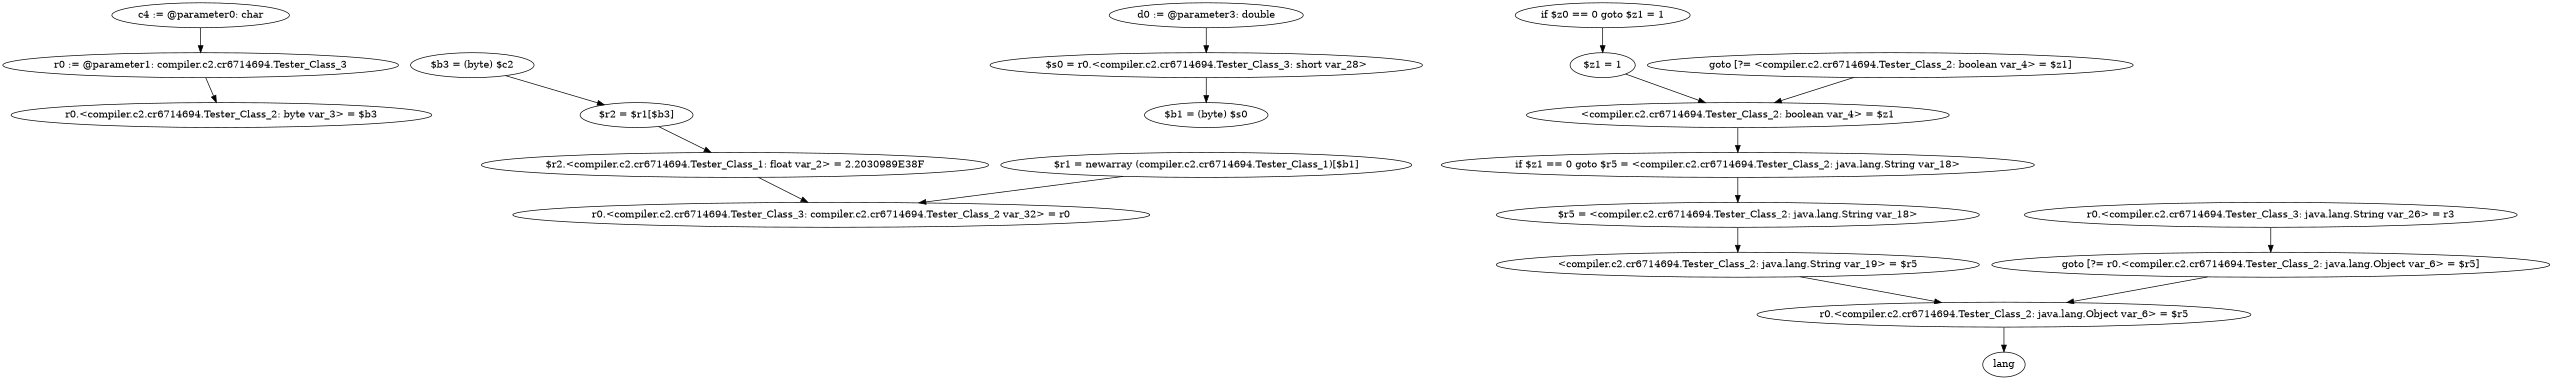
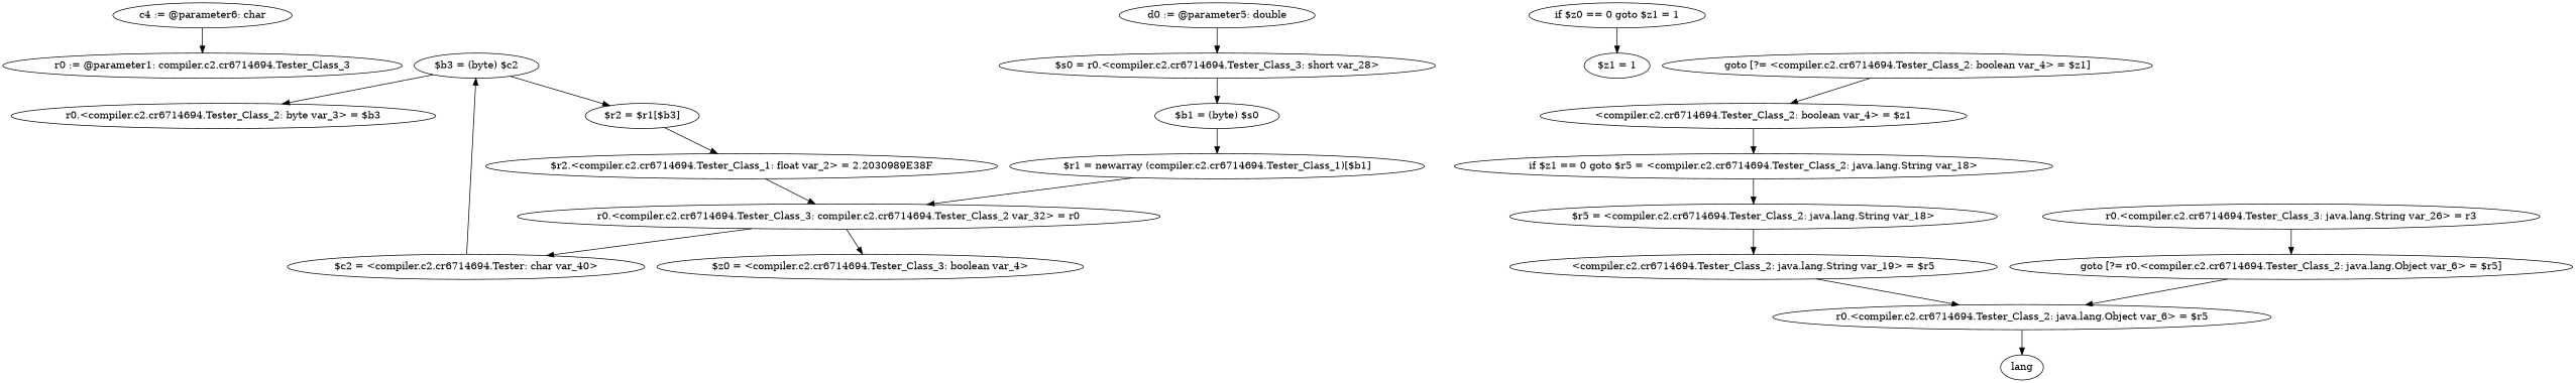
  digraph {
-   "c4 := @parameter0: char"
+   "c4 := @parameter0: char" [label="c4 := @parameter6: char"]
    "r0 := @parameter1: compiler.c2.cr6714694.Tester_Class_3"
-   "d0 := @parameter3: double"
+   "d0 := @parameter3: double" [label="d0 := @parameter5: double"]
    "$s0 = r0.<compiler.c2.cr6714694.Tester_Class_3: short var_28>"
    "$b1 = (byte) $s0"
    "$r1 = newarray (compiler.c2.cr6714694.Tester_Class_1)[$b1]"
    "r0.<compiler.c2.cr6714694.Tester_Class_3: compiler.c2.cr6714694.Tester_Class_2 var_32> = r0"
+   "$c2 = <compiler.c2.cr6714694.Tester: char var_40>"
+   "$z0 = <compiler.c2.cr6714694.Tester_Class_3: boolean var_4>"
    "$b3 = (byte) $c2"
    "r0.<compiler.c2.cr6714694.Tester_Class_2: byte var_3> = $b3"
    "$r2 = $r1[$b3]"
    "$r2.<compiler.c2.cr6714694.Tester_Class_1: float var_2> = 2.2030989E38F"
    "if $z0 == 0 goto $z1 = 1"
    "$z1 = 1"
    "<compiler.c2.cr6714694.Tester_Class_2: boolean var_4> = $z1"
    "goto [?= <compiler.c2.cr6714694.Tester_Class_2: boolean var_4> = $z1]"
    "if $z1 == 0 goto $r5 = <compiler.c2.cr6714694.Tester_Class_2: java.lang.String var_18>"
    "$r5 = <compiler.c2.cr6714694.Tester_Class_2: java.lang.String var_18>"
    "<compiler.c2.cr6714694.Tester_Class_2: java.lang.String var_19> = $r5"
    "r0.<compiler.c2.cr6714694.Tester_Class_3: java.lang.String var_26> = r3"
    "goto [?= r0.<compiler.c2.cr6714694.Tester_Class_2: java.lang.Object var_6> = $r5]"
    "r0.<compiler.c2.cr6714694.Tester_Class_2: java.lang.Object var_6> = $r5"
    n24 [label=lang]
    "c4 := @parameter0: char" -> "r0 := @parameter1: compiler.c2.cr6714694.Tester_Class_3"
    "d0 := @parameter3: double" -> "$s0 = r0.<compiler.c2.cr6714694.Tester_Class_3: short var_28>"
    "$s0 = r0.<compiler.c2.cr6714694.Tester_Class_3: short var_28>" -> "$b1 = (byte) $s0"
+   "$b1 = (byte) $s0" -> "$r1 = newarray (compiler.c2.cr6714694.Tester_Class_1)[$b1]"
    "$r1 = newarray (compiler.c2.cr6714694.Tester_Class_1)[$b1]" -> "r0.<compiler.c2.cr6714694.Tester_Class_3: compiler.c2.cr6714694.Tester_Class_2 var_32> = r0"
-   "r0 := @parameter1: compiler.c2.cr6714694.Tester_Class_3" -> "r0.<compiler.c2.cr6714694.Tester_Class_2: byte var_3> = $b3"
+   "r0.<compiler.c2.cr6714694.Tester_Class_3: compiler.c2.cr6714694.Tester_Class_2 var_32> = r0" -> "$c2 = <compiler.c2.cr6714694.Tester: char var_40>"
+   "r0.<compiler.c2.cr6714694.Tester_Class_3: compiler.c2.cr6714694.Tester_Class_2 var_32> = r0" -> "$z0 = <compiler.c2.cr6714694.Tester_Class_3: boolean var_4>"
+   "$c2 = <compiler.c2.cr6714694.Tester: char var_40>" -> "$b3 = (byte) $c2"
+   "$b3 = (byte) $c2" -> "r0.<compiler.c2.cr6714694.Tester_Class_2: byte var_3> = $b3"
    "$b3 = (byte) $c2" -> "$r2 = $r1[$b3]"
    "$r2 = $r1[$b3]" -> "$r2.<compiler.c2.cr6714694.Tester_Class_1: float var_2> = 2.2030989E38F"
    "$r2.<compiler.c2.cr6714694.Tester_Class_1: float var_2> = 2.2030989E38F" -> "r0.<compiler.c2.cr6714694.Tester_Class_3: compiler.c2.cr6714694.Tester_Class_2 var_32> = r0"
    "if $z0 == 0 goto $z1 = 1" -> "$z1 = 1"
-   "$z1 = 1" -> "<compiler.c2.cr6714694.Tester_Class_2: boolean var_4> = $z1"
    "<compiler.c2.cr6714694.Tester_Class_2: boolean var_4> = $z1" -> "if $z1 == 0 goto $r5 = <compiler.c2.cr6714694.Tester_Class_2: java.lang.String var_18>"
    "goto [?= <compiler.c2.cr6714694.Tester_Class_2: boolean var_4> = $z1]" -> "<compiler.c2.cr6714694.Tester_Class_2: boolean var_4> = $z1"
    "if $z1 == 0 goto $r5 = <compiler.c2.cr6714694.Tester_Class_2: java.lang.String var_18>" -> "$r5 = <compiler.c2.cr6714694.Tester_Class_2: java.lang.String var_18>"
    "$r5 = <compiler.c2.cr6714694.Tester_Class_2: java.lang.String var_18>" -> "<compiler.c2.cr6714694.Tester_Class_2: java.lang.String var_19> = $r5"
    "<compiler.c2.cr6714694.Tester_Class_2: java.lang.String var_19> = $r5" -> "r0.<compiler.c2.cr6714694.Tester_Class_2: java.lang.Object var_6> = $r5"
    "r0.<compiler.c2.cr6714694.Tester_Class_3: java.lang.String var_26> = r3" -> "goto [?= r0.<compiler.c2.cr6714694.Tester_Class_2: java.lang.Object var_6> = $r5]"
    "goto [?= r0.<compiler.c2.cr6714694.Tester_Class_2: java.lang.Object var_6> = $r5]" -> "r0.<compiler.c2.cr6714694.Tester_Class_2: java.lang.Object var_6> = $r5"
    "r0.<compiler.c2.cr6714694.Tester_Class_2: java.lang.Object var_6> = $r5" -> n24
  }
